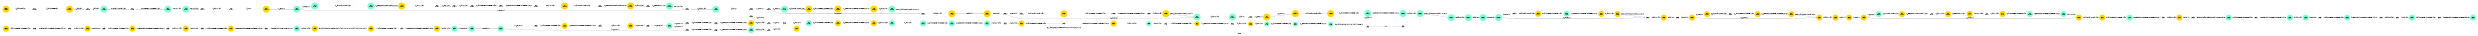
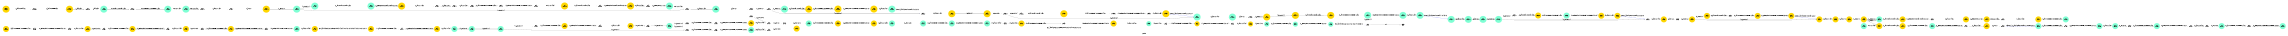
  digraph {
    label=process_line
    rankdir=LR
    node [fillcolor=white shape=circle style=filled]
    edge [arrowhead=dot style=bold]
    n1 [label="N38315\n(rp:0, ep:0)\nexit" shape=doublecircle]
    n2 [fillcolor=gold label="N38316\n(rp:156, ep:156)\nentry" shape=doublecircle]
    n3 [label="N38318\n(rp:155, ep:155)"]
    n4 [fillcolor=gold label="N38319\n(rp:154, ep:154)"]
    n5 [label="N38320\n(rp:153, ep:153)"]
    n6 [fillcolor=aquamarine label="N38321\n(rp:152, ep:152)"]
    n7 [label="N38323\n(rp:151, ep:151)"]
    n8 [fillcolor=aquamarine label="N38325\n(rp:150, ep:150)"]
    n9 [fillcolor=aquamarine label="N38327\n(rp:149, ep:149)"]
    n10 [label="N38329\n(rp:148, ep:148)"]
    n11 [label="N38330\n(rp:147, ep:147)"]
    n12 [fillcolor=gold label="N38331\n(rp:146, ep:146)"]
    n13 [fillcolor=aquamarine label="N38332\n(rp:145, ep:145)"]
    n14 [fillcolor=aquamarine label="N38486\n(rp:144, ep:144)"]
    n15 [label="N38347\n(rp:131, ep:131)"]
    n16 [fillcolor=aquamarine label="N38334\n(rp:143, ep:143)"]
    n17 [fillcolor=aquamarine label="N38348\n(rp:130, ep:130)"]
    n18 [fillcolor=gold label="N38335\n(rp:142, ep:142)"]
    n19 [label="N38349\n(rp:129, ep:129)"]
    n20 [label="N38336\n(rp:141, ep:141)"]
    n21 [label="N38337\n(rp:140, ep:140)"]
    n22 [label="N38338\n(rp:139, ep:139)"]
    n23 [label="N38339\n(rp:138, ep:138)"]
    n24 [label="N38340\n(rp:137, ep:137)"]
    n25 [fillcolor=gold label="N38341\n(rp:136, ep:136)"]
    n26 [label="N38342\n(rp:135, ep:135)"]
    n27 [fillcolor=gold label="N38343\n(rp:134, ep:134)"]
    n28 [label="N38344\n(rp:133, ep:133)"]
    n29 [fillcolor=aquamarine label="N38345\n(rp:132, ep:132)"]
    n30 [label="N38350\n(rp:128, ep:128)"]
    n31 [fillcolor=aquamarine label="N38488\n(rp:127, ep:127)"]
    n32 [label="N38357\n(rp:122, ep:122)"]
    n33 [fillcolor=gold label="N38352\n(rp:126, ep:126)"]
    n34 [fillcolor=gold label="N38358\n(rp:121, ep:121)"]
    n35 [fillcolor=gold label="N38353\n(rp:125, ep:125)"]
    n36 [fillcolor=gold label="N38359\n(rp:120, ep:120)"]
    n37 [fillcolor=gold label="N38354\n(rp:124, ep:124)"]
    n38 [fillcolor=aquamarine label="N38355\n(rp:123, ep:123)"]
    n39 [label="N38360\n(rp:119, ep:119)"]
    n40 [label="N38490\n(rp:118, ep:118)"]
    n41 [fillcolor=aquamarine label="N38367\n(rp:113, ep:113)"]
    n42 [fillcolor=gold label="N38362\n(rp:117, ep:117)"]
    n43 [fillcolor=aquamarine label="N38368\n(rp:112, ep:112)"]
    n44 [label="N38363\n(rp:116, ep:116)"]
    n45 [label="N38369\n(rp:111, ep:111)"]
    n46 [label="N38364\n(rp:115, ep:115)"]
    n47 [fillcolor=gold label="N38365\n(rp:114, ep:114)"]
    n48 [fillcolor=gold label="N38370\n(rp:110, ep:110)"]
    n49 [fillcolor=gold label="N38492\n(rp:109, ep:109)"]
    n50 [fillcolor=aquamarine label="N38377\n(rp:104, ep:104)"]
    n51 [fillcolor=gold label="N38372\n(rp:108, ep:108)"]
    n52 [fillcolor=aquamarine label="N38378\n(rp:103, ep:103)"]
    n53 [fillcolor=aquamarine label="N38373\n(rp:107, ep:107)"]
    n54 [fillcolor=aquamarine label="N38379\n(rp:102, ep:102)"]
    n55 [fillcolor=aquamarine label="N38374\n(rp:106, ep:106)"]
    n56 [fillcolor=aquamarine label="N38375\n(rp:105, ep:105)"]
    n57 [fillcolor=aquamarine label="N38380\n(rp:101, ep:101)"]
    n58 [label="N38494\n(rp:100, ep:100)"]
    n59 [label="N38387\n(rp:95, ep:95)"]
    n60 [fillcolor=gold label="N38382\n(rp:99, ep:99)"]
    n61 [fillcolor=gold label="N38388\n(rp:94, ep:94)"]
    n62 [fillcolor=aquamarine label="N38383\n(rp:98, ep:98)"]
    n63 [label="N38389\n(rp:93, ep:93)"]
    n64 [fillcolor=gold label="N38384\n(rp:97, ep:97)"]
    n65 [fillcolor=gold label="N38385\n(rp:96, ep:96)"]
    n66 [fillcolor=gold label="N38390\n(rp:92, ep:92)"]
    n67 [fillcolor=gold label="N38496\n(rp:91, ep:91)"]
    n68 [fillcolor=gold label="N38396\n(rp:87, ep:87)"]
    n69 [label="N38392\n(rp:90, ep:90)"]
    n70 [fillcolor=gold label="N38397\n(rp:86, ep:86)"]
    n71 [fillcolor=gold label="N38393\n(rp:89, ep:89)"]
    n72 [fillcolor=gold label="N38398\n(rp:85, ep:85)"]
    n73 [fillcolor=gold label="N38394\n(rp:88, ep:88)"]
    n74 [fillcolor=gold label="N38399\n(rp:84, ep:84)"]
    n75 [fillcolor=aquamarine label="N38498\n(rp:83, ep:83)"]
    n76 [fillcolor=gold label="N38410\n(rp:74, ep:74)"]
    n77 [fillcolor=gold label="N38401\n(rp:82, ep:82)"]
    n78 [fillcolor=gold label="N38411\n(rp:73, ep:73)"]
    n79 [label="N38402\n(rp:81, ep:81)"]
    n80 [fillcolor=aquamarine label="N38412\n(rp:72, ep:72)"]
    n81 [fillcolor=gold label="N38403\n(rp:80, ep:80)"]
    n82 [fillcolor=gold label="N38404\n(rp:79, ep:79)"]
    n83 [label="N38405\n(rp:78, ep:78)"]
    n84 [fillcolor=gold label="N38406\n(rp:77, ep:77)"]
    n85 [fillcolor=aquamarine label="N38407\n(rp:76, ep:76)"]
    n86 [fillcolor=aquamarine label="N38408\n(rp:75, ep:75)"]
    n87 [label="N38413\n(rp:71, ep:71)"]
    n88 [fillcolor=gold label="N38414\n(rp:70, ep:70)"]
    n89 [label="N38415\n(rp:69, ep:69)"]
    n90 [fillcolor=aquamarine label="N38416\n(rp:68, ep:68)"]
    n91 [label="N38417\n(rp:67, ep:67)"]
    n92 [fillcolor=aquamarine label="N38418\n(rp:66, ep:66)"]
    n93 [fillcolor=aquamarine label="N38419\n(rp:65, ep:65)"]
    n94 [label="N38420\n(rp:64, ep:64)"]
    n95 [fillcolor=aquamarine label="N38421\n(rp:63, ep:63)"]
    n96 [label="N38422\n(rp:62, ep:62)"]
    n97 [label="N38423\n(rp:61, ep:61)"]
    n98 [fillcolor=aquamarine label="N38424\n(rp:60, ep:60)"]
    n99 [label="N38425\n(rp:59, ep:59)"]
    n100 [fillcolor=aquamarine label="N38426\n(rp:58, ep:58)"]
    n101 [fillcolor=gold label="N38428\n(rp:56, ep:56)"]
    n102 [label="N38429\n(rp:55, ep:55)"]
    n103 [label="N38430\n(rp:54, ep:54)"]
    n104 [fillcolor=gold label="N38431\n(rp:53, ep:53)"]
    n105 [label="N38432\n(rp:52, ep:52)"]
    n106 [fillcolor=gold label="N38433\n(rp:51, ep:51)"]
    n107 [label="N38434\n(rp:50, ep:50)"]
    n108 [fillcolor=gold label="N38435\n(rp:49, ep:49)"]
    n109 [label="N38436\n(rp:48, ep:48)"]
    n110 [fillcolor=gold label="N38437\n(rp:47, ep:47)"]
    n111 [label="N38438\n(rp:46, ep:46)"]
    n112 [fillcolor=aquamarine label="N38439\n(rp:45, ep:45)"]
    n113 [fillcolor=gold label="N38440\n(rp:44, ep:44)"]
    n114 [fillcolor=gold label="N38441\n(rp:43, ep:43)"]
    n115 [label="N38442\n(rp:42, ep:42)"]
    n116 [fillcolor=gold label="N38443\n(rp:41, ep:41)"]
    n117 [fillcolor=aquamarine label="N38444\n(rp:40, ep:40)"]
    n118 [fillcolor=aquamarine label="N38445\n(rp:39, ep:39)"]
    n119 [fillcolor=aquamarine label="N38446\n(rp:38, ep:38)"]
    n120 [label="N38501\n(rp:37, ep:37)"]
    n121 [label="N38453\n(rp:31, ep:31)"]
    n122 [fillcolor=gold label="N38448\n(rp:36, ep:36)"]
    n123 [label="N38454\n(rp:30, ep:30)"]
    n124 [label="N38449\n(rp:35, ep:35)"]
    n125 [fillcolor=aquamarine label="N38455\n(rp:29, ep:29)"]
    n126 [fillcolor=gold label="N38450\n(rp:34, ep:34)"]
    n127 [label="N38451\n(rp:33, ep:33)"]
    n128 [fillcolor=aquamarine label="N38452\n(rp:32, ep:32)"]
    n129 [label="N38503\n(rp:26, ep:26)"]
    n130 [label="N38460\n(rp:25, ep:25)"]
    n131 [fillcolor=gold label="N38461\n(rp:24, ep:24)" shape=doublecircle]
    n132 [label="N38456\n(rp:28, ep:28)"]
    n133 [fillcolor=gold label="N38457\n(rp:27, ep:27)"]
    n134 [label="N38485\n(rp:1, ep:1)"]
    n135 [label="N38463\n(rp:22, ep:22)"]
    n136 [label="N38462\n(rp:23, ep:23)"]
    n137 [label="N38464\n(rp:21, ep:21)"]
    n138 [fillcolor=aquamarine label="N38465\n(rp:20, ep:20)"]
    n139 [fillcolor=gold label="N38466\n(rp:19, ep:19)"]
    n140 [fillcolor=gold label="N38467\n(rp:18, ep:18)"]
    n141 [fillcolor=aquamarine label="N38468\n(rp:17, ep:17)"]
    n142 [fillcolor=aquamarine label="N38469\n(rp:16, ep:16)"]
    n143 [fillcolor=aquamarine label="N38470\n(rp:15, ep:15)"]
    n144 [fillcolor=aquamarine label="N38471\n(rp:14, ep:14)"]
    n145 [label="N38472\n(rp:13, ep:13)"]
    n146 [fillcolor=gold label="N38473\n(rp:12, ep:12)"]
    n147 [label="N38474\n(rp:11, ep:11)"]
    n148 [fillcolor=gold label="N38475\n(rp:10, ep:10)"]
    n149 [fillcolor=aquamarine label="N38476\n(rp:9, ep:9)"]
    n150 [label="N38477\n(rp:8, ep:8)"]
    n151 [fillcolor=gold label="N38478\n(rp:7, ep:7)"]
    n152 [label="N38479\n(rp:6, ep:6)"]
    n153 [fillcolor=gold label="N38480\n(rp:5, ep:5)"]
    n154 [fillcolor=aquamarine label="N38481\n(rp:4, ep:4)"]
    n155 [fillcolor=aquamarine label="N38482\n(rp:3, ep:3)"]
    n156 [fillcolor=aquamarine label="N38483\n(rp:2, ep:2)"]
    n2 -> n3 [label="%5 = alloca %struct.stream*, align 8" style=dashed]
    n3 -> n4 [label="%6 = alloca %struct._LINE_ORDER*, align 8" style=solid]
    n4 -> n5 [arrowhead=vee label="%7 = alloca i32, align 4"]
    n5 -> n6 [arrowhead=vee label="%8 = alloca i32, align 4" style=dashed]
    n6 -> n7 [arrowhead=vee label="store %struct.stream* %0, %struct.stream** %5, align 8"]
    n7 -> n8 [label="store %struct._LINE_ORDER* %1, %struct._LINE_ORDER** %6, align 8"]
    n8 -> n9 [label="store i32 %2, i32* %7, align 4" style=solid]
    n9 -> n10 [arrowhead=vee label="store i32 %3, i32* %8, align 4"]
    n10 -> n11 [arrowhead=vee label="%9 = load i32, i32* %7, align 4" style=solid]
    n11 -> n12 [arrowhead=vee label="%10 = and i32 %9, 1" style=dashed]
    n12 -> n13 [label="%11 = icmp ne i32 %10, 0"]
    n13 -> n14 [label="[%11 = icmp ne i32 %10, 0]"]
    n13 -> n15 [label="[!(%11 = icmp ne i32 %10, 0)]"]
    n14 -> n16 [arrowhead=vee label="%13 = load %struct.stream*, %struct.stream** %5, align 8" style=solid]
    n15 -> n17 [label="%25 = load i32, i32* %7, align 4"]
    n16 -> n18 [arrowhead=vee label="%14 = getelementptr inbounds %struct.stream, %struct.stream* %13, i32 0, i32 0"]
    n17 -> n19 [arrowhead=vee label="%26 = and i32 %25, 2" style=dashed]
    n18 -> n20 [label="%15 = load i8*, i8** %14, align 8" style=solid]
    n19 -> n30 [arrowhead=vee label="%27 = icmp ne i32 %26, 0" style=solid]
    n20 -> n21 [arrowhead=vee label="%16 = bitcast i8* %15 to i16*"]
    n21 -> n22 [label="%17 = load i16, i16* %16, align 2" style=solid]
    n22 -> n23 [arrowhead=vee label="%18 = load %struct._LINE_ORDER*, %struct._LINE_ORDER** %6, align 8"]
    n23 -> n24 [label="%19 = getelementptr inbounds %struct._LINE_ORDER, %struct._LINE_ORDER* %18, i32 0, i32 0" style=dashed]
    n24 -> n25 [label="store i16 %17, i16* %19, align 4" style=solid]
    n25 -> n26 [arrowhead=vee label="%20 = load %struct.stream*, %struct.stream** %5, align 8" style=dashed]
    n26 -> n27 [label="%21 = getelementptr inbounds %struct.stream, %struct.stream* %20, i32 0, i32 0"]
    n27 -> n28 [label="%22 = load i8*, i8** %21, align 8"]
    n28 -> n29 [arrowhead=vee label="%23 = getelementptr inbounds i8, i8* %22, i64 2" style=solid]
    n29 -> n15 [arrowhead=vee label="store i8* %23, i8** %21, align 8" style=solid]
    n30 -> n31 [label="[%27 = icmp ne i32 %26, 0]"]
    n30 -> n32 [arrowhead=vee label="[!(%27 = icmp ne i32 %26, 0)]"]
    n31 -> n33 [label="%29 = load %struct.stream*, %struct.stream** %5, align 8"]
    n32 -> n34 [arrowhead=vee label="%34 = load i32, i32* %7, align 4" style=dashed]
    n33 -> n35 [arrowhead=vee label="%30 = load %struct._LINE_ORDER*, %struct._LINE_ORDER** %6, align 8"]
    n34 -> n36 [label="%35 = and i32 %34, 4"]
    n35 -> n37 [arrowhead=vee label="%31 = getelementptr inbounds %struct._LINE_ORDER, %struct._LINE_ORDER* %30, i32 0, i32 1" style=dashed]
    n36 -> n39 [label="%36 = icmp ne i32 %35, 0" style=dashed]
    n37 -> n38 [label="%32 = load i32, i32* %8, align 4" style=dashed]
    n38 -> n32 [color=blue label="rdp_in_coord --@-- call void @rdp_in_coord(%struct.stream* %29, i16* %31, i32 %32)" style=solid]
    n39 -> n40 [label="[%36 = icmp ne i32 %35, 0]" style=solid]
    n39 -> n41 [arrowhead=vee label="[!(%36 = icmp ne i32 %35, 0)]"]
    n40 -> n42 [label="%38 = load %struct.stream*, %struct.stream** %5, align 8" style=dashed]
    n41 -> n43 [arrowhead=vee label="%43 = load i32, i32* %7, align 4" style=dashed]
    n42 -> n44 [arrowhead=vee label="%39 = load %struct._LINE_ORDER*, %struct._LINE_ORDER** %6, align 8" style=solid]
    n43 -> n45 [arrowhead=vee label="%44 = and i32 %43, 8" style=dashed]
    n44 -> n46 [label="%40 = getelementptr inbounds %struct._LINE_ORDER, %struct._LINE_ORDER* %39, i32 0, i32 2"]
    n45 -> n48 [label="%45 = icmp ne i32 %44, 0"]
    n46 -> n47 [label="%41 = load i32, i32* %8, align 4"]
    n47 -> n41 [color=blue label="rdp_in_coord --@-- call void @rdp_in_coord(%struct.stream* %38, i16* %40, i32 %41)"]
    n48 -> n49 [arrowhead=vee label="[%45 = icmp ne i32 %44, 0]"]
    n48 -> n50 [label="[!(%45 = icmp ne i32 %44, 0)]" style=dashed]
    n49 -> n51 [label="%47 = load %struct.stream*, %struct.stream** %5, align 8"]
    n50 -> n52 [label="%52 = load i32, i32* %7, align 4"]
    n51 -> n53 [arrowhead=vee label="%48 = load %struct._LINE_ORDER*, %struct._LINE_ORDER** %6, align 8" style=solid]
    n52 -> n54 [label="%53 = and i32 %52, 16"]
    n53 -> n55 [label="%49 = getelementptr inbounds %struct._LINE_ORDER, %struct._LINE_ORDER* %48, i32 0, i32 3" style=solid]
    n54 -> n57 [label="%54 = icmp ne i32 %53, 0"]
    n55 -> n56 [arrowhead=vee label="%50 = load i32, i32* %8, align 4" style=dashed]
    n56 -> n50 [color=blue label="rdp_in_coord --@-- call void @rdp_in_coord(%struct.stream* %47, i16* %49, i32 %50)"]
    n57 -> n58 [arrowhead=vee label="[%54 = icmp ne i32 %53, 0]" style=solid]
    n57 -> n59 [arrowhead=vee label="[!(%54 = icmp ne i32 %53, 0)]"]
    n58 -> n60 [label="%56 = load %struct.stream*, %struct.stream** %5, align 8"]
    n59 -> n61 [label="%61 = load i32, i32* %7, align 4" style=dashed]
    n60 -> n62 [arrowhead=vee label="%57 = load %struct._LINE_ORDER*, %struct._LINE_ORDER** %6, align 8" style=solid]
    n61 -> n63 [label="%62 = and i32 %61, 32" style=solid]
    n62 -> n64 [label="%58 = getelementptr inbounds %struct._LINE_ORDER, %struct._LINE_ORDER* %57, i32 0, i32 4" style=solid]
    n63 -> n66 [arrowhead=vee label="%63 = icmp ne i32 %62, 0" style=dashed]
    n64 -> n65 [arrowhead=vee label="%59 = load i32, i32* %8, align 4" style=solid]
    n65 -> n59 [color=blue label="rdp_in_coord --@-- call void @rdp_in_coord(%struct.stream* %56, i16* %58, i32 %59)"]
    n66 -> n67 [label="[%63 = icmp ne i32 %62, 0]" style=solid]
    n66 -> n68 [arrowhead=vee label="[!(%63 = icmp ne i32 %62, 0)]"]
    n67 -> n69 [label="%65 = load %struct.stream*, %struct.stream** %5, align 8"]
    n68 -> n70 [label="%69 = load i32, i32* %7, align 4" style=dashed]
    n69 -> n71 [label="%66 = load %struct._LINE_ORDER*, %struct._LINE_ORDER** %6, align 8" style=dashed]
    n70 -> n72 [arrowhead=vee label="%70 = and i32 %69, 64" style=dashed]
    n71 -> n73 [arrowhead=vee label="%67 = getelementptr inbounds %struct._LINE_ORDER, %struct._LINE_ORDER* %66, i32 0, i32 5"]
    n72 -> n74 [arrowhead=vee label="%71 = icmp ne i32 %70, 0" style=solid]
    n73 -> n68 [arrowhead=vee color=blue label="rdp_in_colour --@-- call void @rdp_in_colour(%struct.stream* %65, i32* %67)"]
    n74 -> n75 [label="[%71 = icmp ne i32 %70, 0]"]
    n74 -> n76 [arrowhead=vee label="[!(%71 = icmp ne i32 %70, 0)]"]
    n75 -> n77 [label="%73 = load %struct.stream*, %struct.stream** %5, align 8" style=solid]
    n76 -> n78 [label="%81 = load %struct.stream*, %struct.stream** %5, align 8" style=solid]
    n77 -> n79 [label="%74 = getelementptr inbounds %struct.stream, %struct.stream* %73, i32 0, i32 0" style=dashed]
    n78 -> n80 [label="%82 = load %struct._LINE_ORDER*, %struct._LINE_ORDER** %6, align 8" style=dashed]
    n79 -> n81 [arrowhead=vee label="%75 = load i8*, i8** %74, align 8" style=solid]
    n80 -> n87 [label="%83 = getelementptr inbounds %struct._LINE_ORDER, %struct._LINE_ORDER* %82, i32 0, i32 7"]
    n81 -> n82 [arrowhead=vee label="%76 = getelementptr inbounds i8, i8* %75, i32 1" style=dashed]
    n82 -> n83 [arrowhead=vee label="store i8* %76, i8** %74, align 8"]
    n83 -> n84 [label="%77 = load i8, i8* %75, align 1" style=dashed]
    n84 -> n85 [arrowhead=vee label="%78 = load %struct._LINE_ORDER*, %struct._LINE_ORDER** %6, align 8" style=solid]
-   n85 -> n86 [label="%79 = getelementptr inbounds %struct._LINE_ORDER, %struct._LINE_ORDER* %78, i32 0, i32 6"]
    n86 -> n76 [label="store i8 %77, i8* %79, align 4" style=dashed]
    n87 -> n88 [arrowhead=vee label="%84 = load i32, i32* %7, align 4"]
    n88 -> n89 [label="%85 = lshr i32 %84, 7" style=dashed]
    n89 -> n90 [arrowhead=vee color=blue label="rdp_parse_pen --@-- %86 = call i32 @rdp_parse_pen(%struct.stream* %81, %struct._PEN* %83, i32 %85)"]
    n90 -> n91 [arrowhead=vee label="%87 = load %struct._LINE_ORDER*, %struct._LINE_ORDER** %6, align 8"]
    n91 -> n92 [arrowhead=vee label="%88 = getelementptr inbounds %struct._LINE_ORDER, %struct._LINE_ORDER* %87, i32 0, i32 6" style=dashed]
    n92 -> n93 [label="%89 = load i8, i8* %88, align 4" style=dashed]
    n93 -> n94 [arrowhead=vee label="%90 = zext i8 %89 to i32"]
    n94 -> n95 [label="%91 = load %struct._LINE_ORDER*, %struct._LINE_ORDER** %6, align 8"]
    n95 -> n96 [label="%92 = getelementptr inbounds %struct._LINE_ORDER, %struct._LINE_ORDER* %91, i32 0, i32 1" style=dashed]
    n96 -> n97 [arrowhead=vee label="%93 = load i16, i16* %92, align 2"]
    n97 -> n98 [label="%94 = sext i16 %93 to i32" style=dashed]
    n98 -> n99 [arrowhead=vee label="%95 = load %struct._LINE_ORDER*, %struct._LINE_ORDER** %6, align 8" style=dashed]
    n99 -> n100 [label="%96 = getelementptr inbounds %struct._LINE_ORDER, %struct._LINE_ORDER* %95, i32 0, i32 2"]
    n101 -> n102 [label="%99 = load %struct._LINE_ORDER*, %struct._LINE_ORDER** %6, align 8" style=solid]
    n102 -> n103 [arrowhead=vee label="%100 = getelementptr inbounds %struct._LINE_ORDER, %struct._LINE_ORDER* %99, i32 0, i32 3" style=dashed]
    n103 -> n104 [label="%101 = load i16, i16* %100, align 2" style=dashed]
    n104 -> n105 [label="%102 = sext i16 %101 to i32"]
    n105 -> n106 [label="%103 = load %struct._LINE_ORDER*, %struct._LINE_ORDER** %6, align 8" style=solid]
    n106 -> n107 [arrowhead=vee label="%104 = getelementptr inbounds %struct._LINE_ORDER, %struct._LINE_ORDER* %103, i32 0, i32 4"]
    n107 -> n108 [label="%105 = load i16, i16* %104, align 4" style=solid]
    n108 -> n109 [arrowhead=vee label="%106 = sext i16 %105 to i32" style=dashed]
    n109 -> n110 [arrowhead=vee label="%107 = load %struct._LINE_ORDER*, %struct._LINE_ORDER** %6, align 8"]
    n110 -> n111 [arrowhead=vee label="%108 = getelementptr inbounds %struct._LINE_ORDER, %struct._LINE_ORDER* %107, i32 0, i32 7"]
    n111 -> n112 [label="%109 = getelementptr inbounds %struct._PEN, %struct._PEN* %108, i32 0, i32 2" style=dashed]
    n112 -> n113 [label="%110 = load i32, i32* %109, align 4" style=solid]
    n113 -> n114 [color=blue label="logger --@-- call void @logger(i32 5, i32 0, i8* getelementptr inbounds ([62 x i8], [62 x i8]* @.str.18.124, i32 0, i32 0), i32 %90, i32 %94, i32 %98, i32 %102, i32 %106, i32 %110)" style=dashed]
    n114 -> n115 [arrowhead=vee label="%111 = load %struct._LINE_ORDER*, %struct._LINE_ORDER** %6, align 8" style=solid]
    n115 -> n116 [label="%112 = getelementptr inbounds %struct._LINE_ORDER, %struct._LINE_ORDER* %111, i32 0, i32 6"]
    n116 -> n117 [label="%113 = load i8, i8* %112, align 4" style=dashed]
    n117 -> n118 [label="%114 = zext i8 %113 to i32"]
    n118 -> n119 [label="%115 = icmp slt i32 %114, 1"]
    n119 -> n120 [label="[!(%115 = icmp slt i32 %114, 1)]" style=solid]
    n119 -> n121 [arrowhead=vee label="[%115 = icmp slt i32 %114, 1]"]
    n120 -> n122 [arrowhead=vee label="%117 = load %struct._LINE_ORDER*, %struct._LINE_ORDER** %6, align 8" style=solid]
    n121 -> n123 [label="%123 = load %struct._LINE_ORDER*, %struct._LINE_ORDER** %6, align 8" style=dashed]
    n122 -> n124 [label="%118 = getelementptr inbounds %struct._LINE_ORDER, %struct._LINE_ORDER* %117, i32 0, i32 6" style=dashed]
    n123 -> n125 [label="%124 = getelementptr inbounds %struct._LINE_ORDER, %struct._LINE_ORDER* %123, i32 0, i32 6" style=solid]
    n124 -> n126 [arrowhead=vee label="%119 = load i8, i8* %118, align 4" style=solid]
    n125 -> n132 [arrowhead=vee label="%125 = load i8, i8* %124, align 4"]
    n126 -> n127 [arrowhead=vee label="%120 = zext i8 %119 to i32"]
    n127 -> n128 [arrowhead=vee label="%121 = icmp sgt i32 %120, 16"]
    n128 -> n121 [label="[%121 = icmp sgt i32 %120, 16]" style=dashed]
    n128 -> n129 [arrowhead=vee label="[!(%121 = icmp sgt i32 %120, 16)]" style=solid]
    n129 -> n130 [arrowhead=vee label="%128 = load %struct._LINE_ORDER*, %struct._LINE_ORDER** %6, align 8" style=dashed]
    n130 -> n131 [arrowhead=vee label="%129 = getelementptr inbounds %struct._LINE_ORDER, %struct._LINE_ORDER* %128, i32 0, i32 6" style=solid]
    n131 -> n135 [arrowhead=vee label="%130 = load i8, i8* %129, align 4" style=dashed]
    n132 -> n133 [label="%126 = zext i8 %125 to i32" style=dashed]
    n133 -> n134 [arrowhead=vee color=blue label="logger --@-- call void @logger(i32 5, i32 3, i8* getelementptr inbounds ([30 x i8], [30 x i8]* @.str.19.125, i32 0, i32 0), i32 %126)" style=dashed]
    n134 -> n1 [arrowhead=vee label="ret void"]
    n135 -> n137 [arrowhead=vee label="%132 = sub i32 %131, 1" style=solid]
    n136 -> n135 [label="%131 = zext i8 %130 to i32"]
    n137 -> n138 [arrowhead=vee label="%133 = trunc i32 %132 to i8" style=solid]
    n138 -> n139 [label="%134 = load %struct._LINE_ORDER*, %struct._LINE_ORDER** %6, align 8" style=dashed]
    n139 -> n140 [arrowhead=vee label="%135 = getelementptr inbounds %struct._LINE_ORDER, %struct._LINE_ORDER* %134, i32 0, i32 1" style=dashed]
    n140 -> n141 [arrowhead=vee label="%136 = load i16, i16* %135, align 2" style=dashed]
    n141 -> n142 [arrowhead=vee label="%137 = sext i16 %136 to i32" style=solid]
    n142 -> n143 [arrowhead=vee label="%138 = load %struct._LINE_ORDER*, %struct._LINE_ORDER** %6, align 8" style=dashed]
    n143 -> n144 [arrowhead=vee label="%139 = getelementptr inbounds %struct._LINE_ORDER, %struct._LINE_ORDER* %138, i32 0, i32 2" style=solid]
    n144 -> n145 [label="%140 = load i16, i16* %139, align 4" style=dashed]
    n145 -> n146 [label="%141 = sext i16 %140 to i32"]
    n146 -> n147 [label="%142 = load %struct._LINE_ORDER*, %struct._LINE_ORDER** %6, align 8"]
    n147 -> n148 [arrowhead=vee label="%143 = getelementptr inbounds %struct._LINE_ORDER, %struct._LINE_ORDER* %142, i32 0, i32 3" style=solid]
    n148 -> n149 [label="%144 = load i16, i16* %143, align 2" style=dashed]
    n149 -> n150 [arrowhead=vee label="%145 = sext i16 %144 to i32" style=solid]
    n150 -> n151 [arrowhead=vee label="%146 = load %struct._LINE_ORDER*, %struct._LINE_ORDER** %6, align 8"]
    n151 -> n152 [label="%147 = getelementptr inbounds %struct._LINE_ORDER, %struct._LINE_ORDER* %146, i32 0, i32 4" style=dashed]
    n152 -> n153 [arrowhead=vee label="%148 = load i16, i16* %147, align 4" style=solid]
    n153 -> n154 [arrowhead=vee label="%149 = sext i16 %148 to i32" style=dashed]
    n154 -> n155 [label="%150 = load %struct._LINE_ORDER*, %struct._LINE_ORDER** %6, align 8" style=solid]
    n155 -> n156 [arrowhead=vee label="%151 = getelementptr inbounds %struct._LINE_ORDER, %struct._LINE_ORDER* %150, i32 0, i32 7" style=solid]
    n156 -> n134 [arrowhead=vee color=blue label="ui_line --@-- call void @ui_line(i8 %133, i32 %137, i32 %141, i32 %145, i32 %149, %struct._PEN* %151)" style=dashed]
  }
